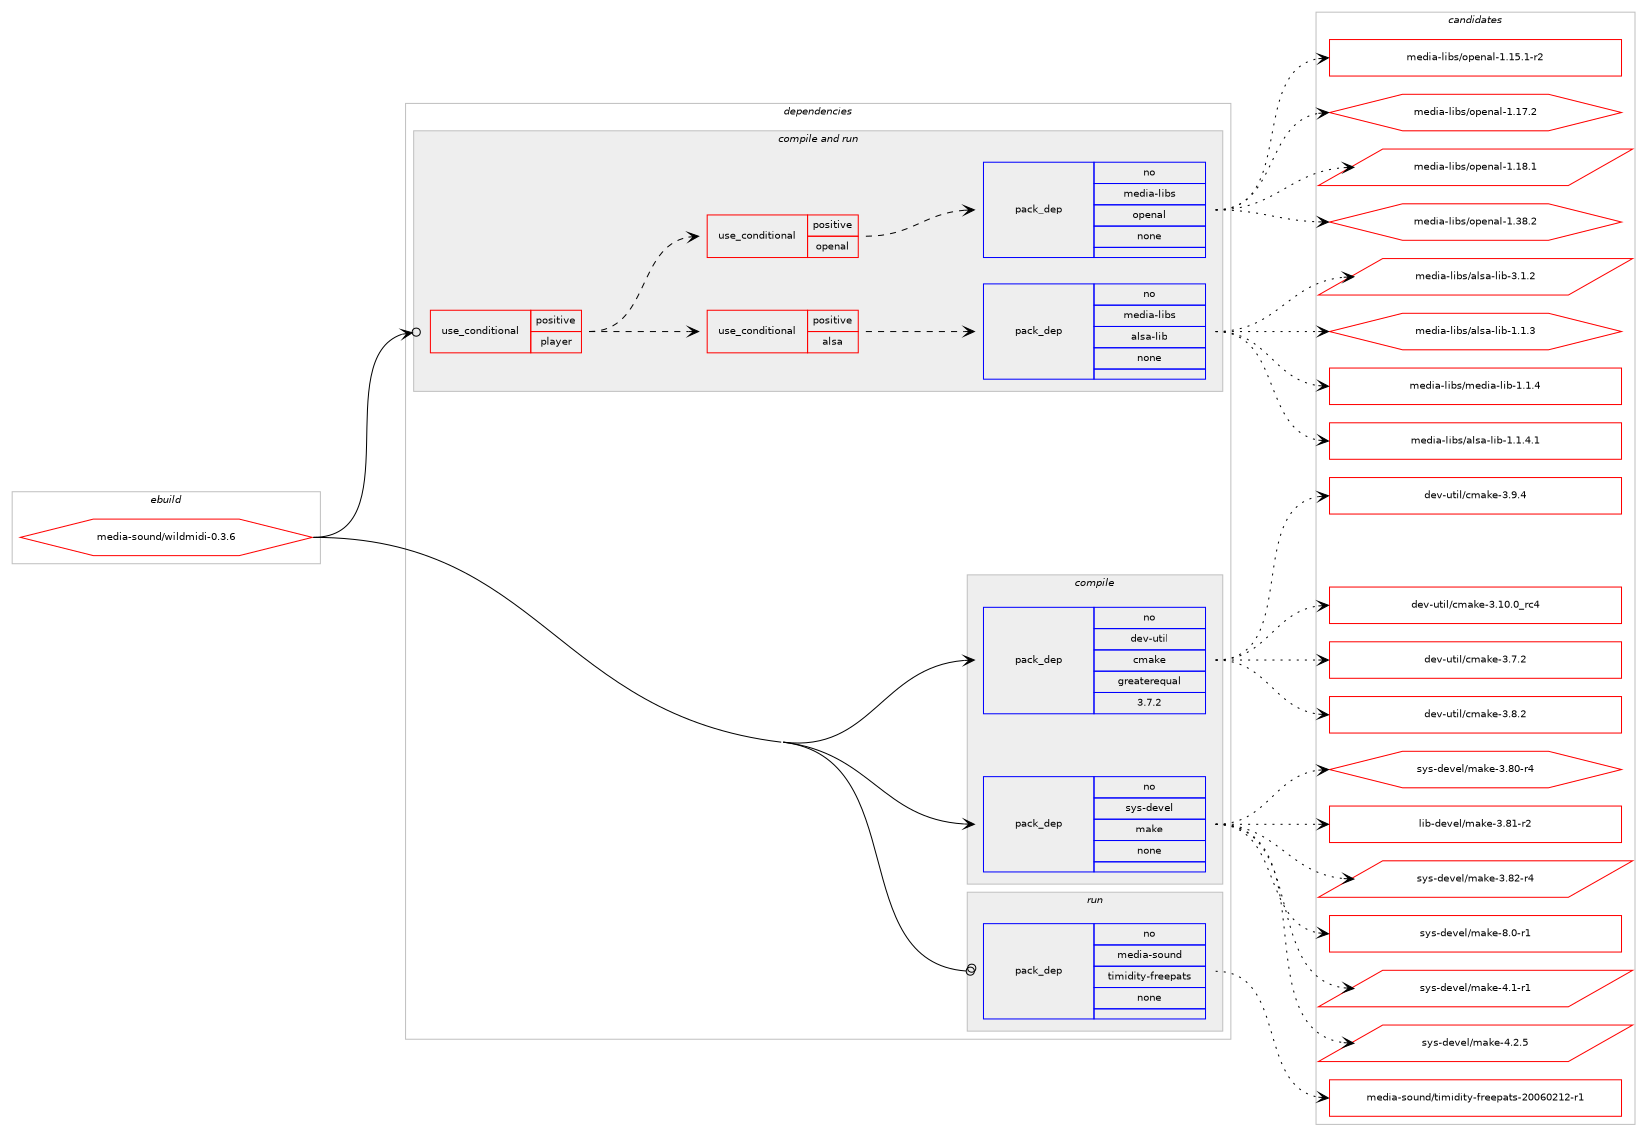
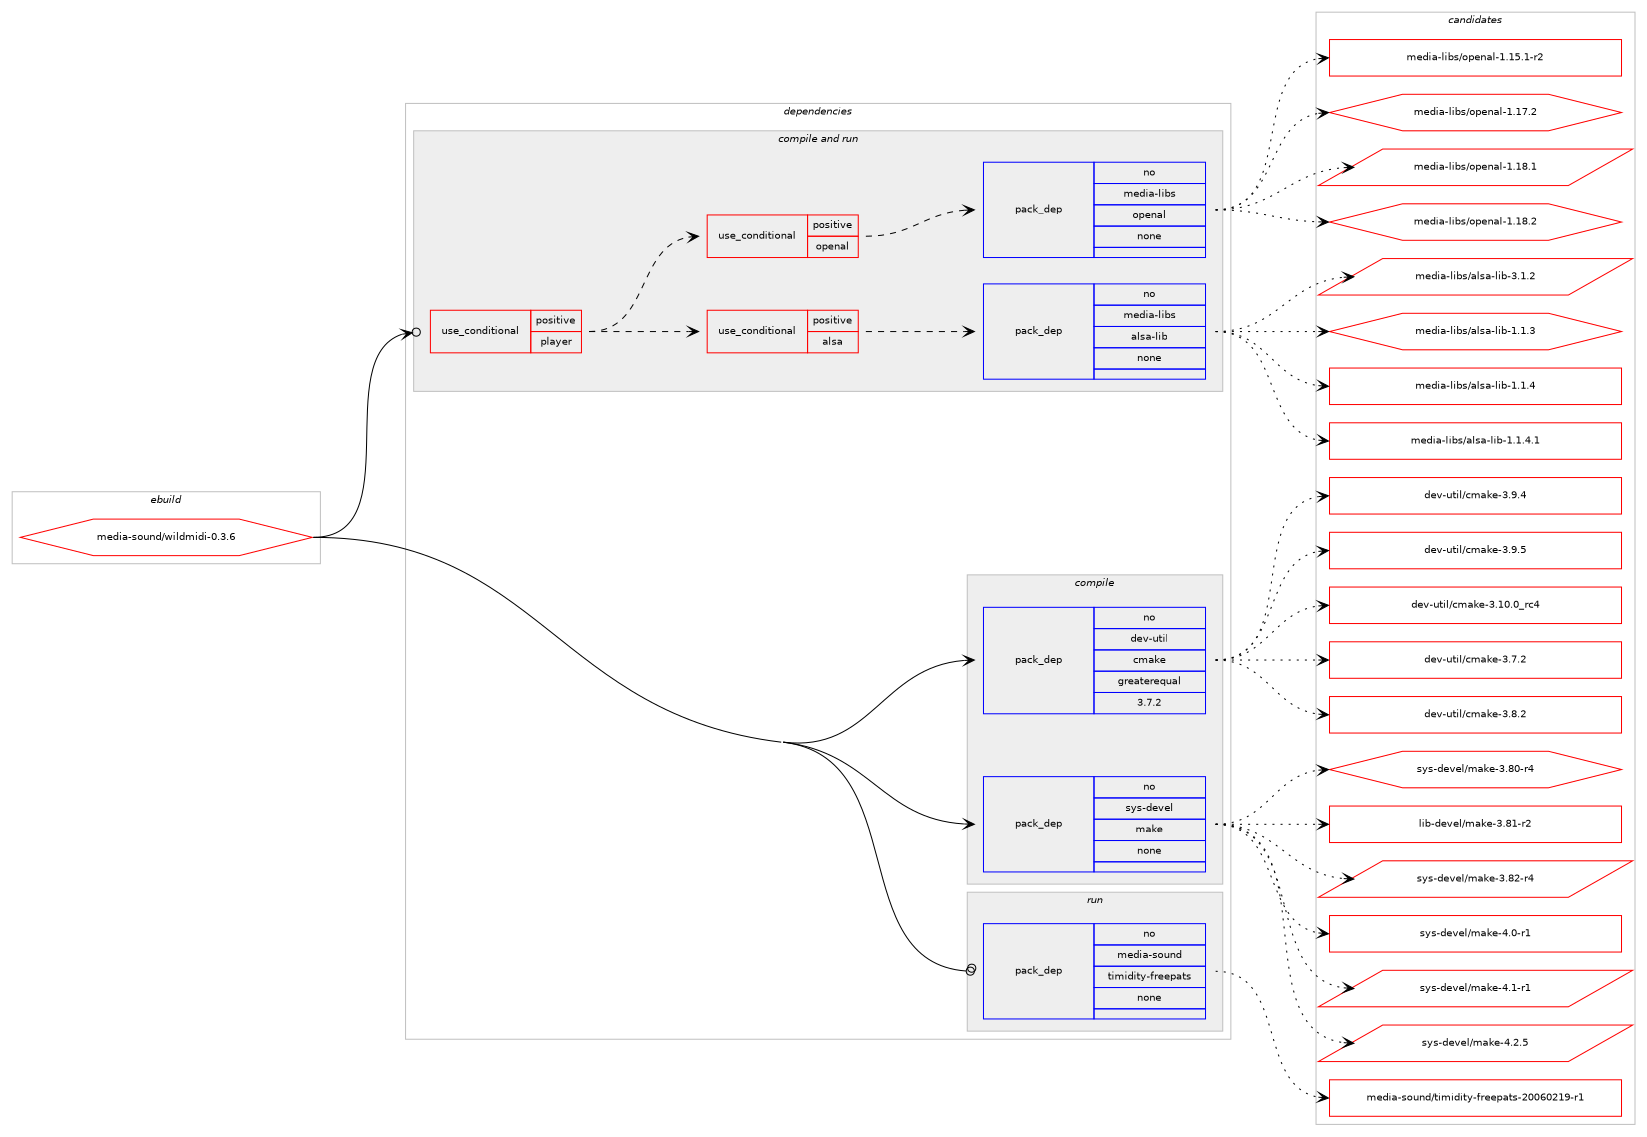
  digraph {
    compound=true
    concentrate=true
    fontname=Helvetica
    fontsize=10
    newrank=true
    rankdir=LR
    ranksep=1.5
    node [color=red fontname=Helvetica fontsize=10 shape=box]
    edge [arrowhead=vee headport=w style=dotted tailport=e weight=100]
    n1 [label="media-sound/wildmidi-0.3.6" shape=hexagon width=4]
    n2 [color=blue label=<<TABLE BORDER="0" CELLBORDER="1" CELLSPACING="0" CELLPADDING="4" WIDTH="220"><TR><TD ROWSPAN="6" CELLPADDING="30">pack_dep</TD></TR><TR><TD WIDTH="110">no</TD></TR><TR><TD>dev-util</TD></TR><TR><TD>cmake</TD></TR><TR><TD>greaterequal</TD></TR><TR><TD>3.7.2</TD></TR></TABLE>> shape=none]
    n3 [color=blue label=<<TABLE BORDER="0" CELLBORDER="1" CELLSPACING="0" CELLPADDING="4" WIDTH="220"><TR><TD ROWSPAN="6" CELLPADDING="30">pack_dep</TD></TR><TR><TD WIDTH="110">no</TD></TR><TR><TD>sys-devel</TD></TR><TR><TD>make</TD></TR><TR><TD>none</TD></TR><TR><TD></TD></TR></TABLE>> shape=none]
    n4 [color=blue label=<<TABLE BORDER="0" CELLBORDER="1" CELLSPACING="0" CELLPADDING="4" WIDTH="220"><TR><TD ROWSPAN="6" CELLPADDING="30">pack_dep</TD></TR><TR><TD WIDTH="110">no</TD></TR><TR><TD>media-libs</TD></TR><TR><TD>alsa-lib</TD></TR><TR><TD>none</TD></TR><TR><TD></TD></TR></TABLE>> shape=none]
    n5 [label=<<TABLE BORDER="0" CELLBORDER="1" CELLSPACING="0" CELLPADDING="4"><TR><TD ROWSPAN="3" CELLPADDING="10">use_conditional</TD></TR><TR><TD>positive</TD></TR><TR><TD>alsa</TD></TR></TABLE>> shape=none]
    n6 [color=blue label=<<TABLE BORDER="0" CELLBORDER="1" CELLSPACING="0" CELLPADDING="4" WIDTH="220"><TR><TD ROWSPAN="6" CELLPADDING="30">pack_dep</TD></TR><TR><TD WIDTH="110">no</TD></TR><TR><TD>media-libs</TD></TR><TR><TD>openal</TD></TR><TR><TD>none</TD></TR><TR><TD></TD></TR></TABLE>> shape=none]
    n7 [label=<<TABLE BORDER="0" CELLBORDER="1" CELLSPACING="0" CELLPADDING="4"><TR><TD ROWSPAN="3" CELLPADDING="10">use_conditional</TD></TR><TR><TD>positive</TD></TR><TR><TD>openal</TD></TR></TABLE>> shape=none]
    n8 [label=<<TABLE BORDER="0" CELLBORDER="1" CELLSPACING="0" CELLPADDING="4"><TR><TD ROWSPAN="3" CELLPADDING="10">use_conditional</TD></TR><TR><TD>positive</TD></TR><TR><TD>player</TD></TR></TABLE>> shape=none]
    n9 [color=blue label=<<TABLE BORDER="0" CELLBORDER="1" CELLSPACING="0" CELLPADDING="4" WIDTH="220"><TR><TD ROWSPAN="6" CELLPADDING="30">pack_dep</TD></TR><TR><TD WIDTH="110">no</TD></TR><TR><TD>media-sound</TD></TR><TR><TD>timidity-freepats</TD></TR><TR><TD>none</TD></TR><TR><TD></TD></TR></TABLE>> shape=none]
    n10 [label="dev-util/cmake-3.10.0_rc4" width=4]
    n11 [label="dev-util/cmake-3.7.2" width=4]
    n12 [label="dev-util/cmake-3.8.2" width=4]
    n13 [label="dev-util/cmake-3.9.4" width=4]
+   n14 [label="dev-util/cmake-3.9.5" width=4]
    n15 [label="sys-devel/make-3.80-r4" shape=hexagon width=4]
    n16 [label="lib-devel/make-3.81-r2" width=4]
    n17 [label="sys-devel/make-3.82-r4" shape=parallelogram width=4]
-   n18 [label="sys-devel/make-8.0-r1" width=4]
+   n18 [label="sys-devel/make-4.0-r1" width=4]
    n19 [label="sys-devel/make-4.1-r1" shape=parallelogram width=4]
    n20 [label="sys-devel/make-4.2.5" shape=parallelogram width=4]
    n21 [label="media-libs/alsa-lib-3.1.2" shape=parallelogram width=4]
    n22 [label="media-libs/alsa-lib-1.1.3" shape=hexagon width=4]
-   n23 [label="media-libs/media-lib-1.1.4" width=4]
+   n23 [label="media-libs/alsa-lib-1.1.4" width=4]
    n24 [label="media-libs/alsa-lib-1.1.4.1" width=4]
    n25 [label="media-libs/openal-1.15.1-r2" width=4]
    n26 [label="media-libs/openal-1.17.2" shape=hexagon width=4]
    n27 [label="media-libs/openal-1.18.1" shape=parallelogram width=4]
-   n28 [label="media-libs/openal-1.38.2" shape=hexagon width=4]
-   n29 [label="media-sound/timidity-freepats-20060212-r1" width=4]
+   n28 [label="media-libs/openal-1.18.2" shape=hexagon width=4]
+   n29 [label="media-sound/timidity-freepats-20060219-r1" width=4]
    subgraph cluster_1 {
      color=gray
      label=<<i>ebuild</i>>
      rank=same
      n1
    }
    subgraph cluster_2 {
      color=gray
      label=<<i>dependencies</i>>
      subgraph cluster_3 {
        color=gray
        fillcolor="#eeeeee"
        label=<<i>compile</i>>
        style=filled
        subgraph sub_4 {
          color=gray
          fillcolor="#eeeeee"
          label=<<i>compile</i>>
          style=filled
          n2
        }
        subgraph sub_5 {
          color=gray
          fillcolor="#eeeeee"
          label=<<i>compile</i>>
          style=filled
          n3
        }
      }
      subgraph cluster_6 {
        color=gray
        fillcolor="#eeeeee"
        label=<<i>compile and run</i>>
        style=filled
        subgraph sub_7 {
          color=gray
          fillcolor="#eeeeee"
          label=<<i>compile and run</i>>
          style=filled
          n8
          subgraph sub_8 {
            color=gray
            fillcolor="#eeeeee"
            label=<<i>compile and run</i>>
            style=filled
            n5
            subgraph sub_9 {
              color=gray
              fillcolor="#eeeeee"
              label=<<i>compile and run</i>>
              style=filled
              n4
            }
          }
          subgraph sub_10 {
            color=gray
            fillcolor="#eeeeee"
            label=<<i>compile and run</i>>
            style=filled
            n7
            subgraph sub_11 {
              color=gray
              fillcolor="#eeeeee"
              label=<<i>compile and run</i>>
              style=filled
              n6
            }
          }
        }
      }
      subgraph cluster_12 {
        color=gray
        fillcolor="#eeeeee"
        label=<<i>run</i>>
        style=filled
        subgraph sub_13 {
          color=gray
          fillcolor="#eeeeee"
          label=<<i>run</i>>
          style=filled
          n9
        }
      }
    }
    subgraph cluster_14 {
      color=gray
      label=<<i>candidates</i>>
      rank=same
      subgraph sub_15 {
        color=black
        label=<<i>candidates</i>>
        nodesep=1
        rank=same
        n10
        n11
        n12
        n13
+       n14
      }
      subgraph sub_16 {
        color=black
        label=<<i>candidates</i>>
        nodesep=1
        rank=same
        n15
        n16
        n17
        n18
        n19
        n20
      }
      subgraph sub_17 {
        color=black
        label=<<i>candidates</i>>
        nodesep=1
        rank=same
        n21
        n22
        n23
        n24
      }
      subgraph sub_18 {
        color=black
        label=<<i>candidates</i>>
        nodesep=1
        rank=same
        n25
        n26
        n27
        n28
      }
      subgraph sub_19 {
        color=black
        label=<<i>candidates</i>>
        nodesep=1
        rank=same
        n29
      }
    }
    n1 -> n2 [style=solid weight=20]
    n1 -> n3 [style=solid weight=20]
    n1 -> n8 [arrowhead=odotvee style=solid weight=20]
    n1 -> n9 [arrowhead=odot style=solid weight=20]
    n2 -> n10
    n2 -> n11
    n2 -> n12
    n2 -> n13
+   n2 -> n14
    n3 -> n15
    n3 -> n16
    n3 -> n17
    n3 -> n18
    n3 -> n19
    n3 -> n20
    n4 -> n21
    n4 -> n22
    n4 -> n23
    n4 -> n24
    n5 -> n4 [style=dashed weight=20]
    n6 -> n25
    n6 -> n26
    n6 -> n27
    n6 -> n28
    n7 -> n6 [style=dashed weight=20]
    n8 -> n5 [style=dashed weight=20]
    n8 -> n7 [style=dashed weight=20]
    n9 -> n29
  }
